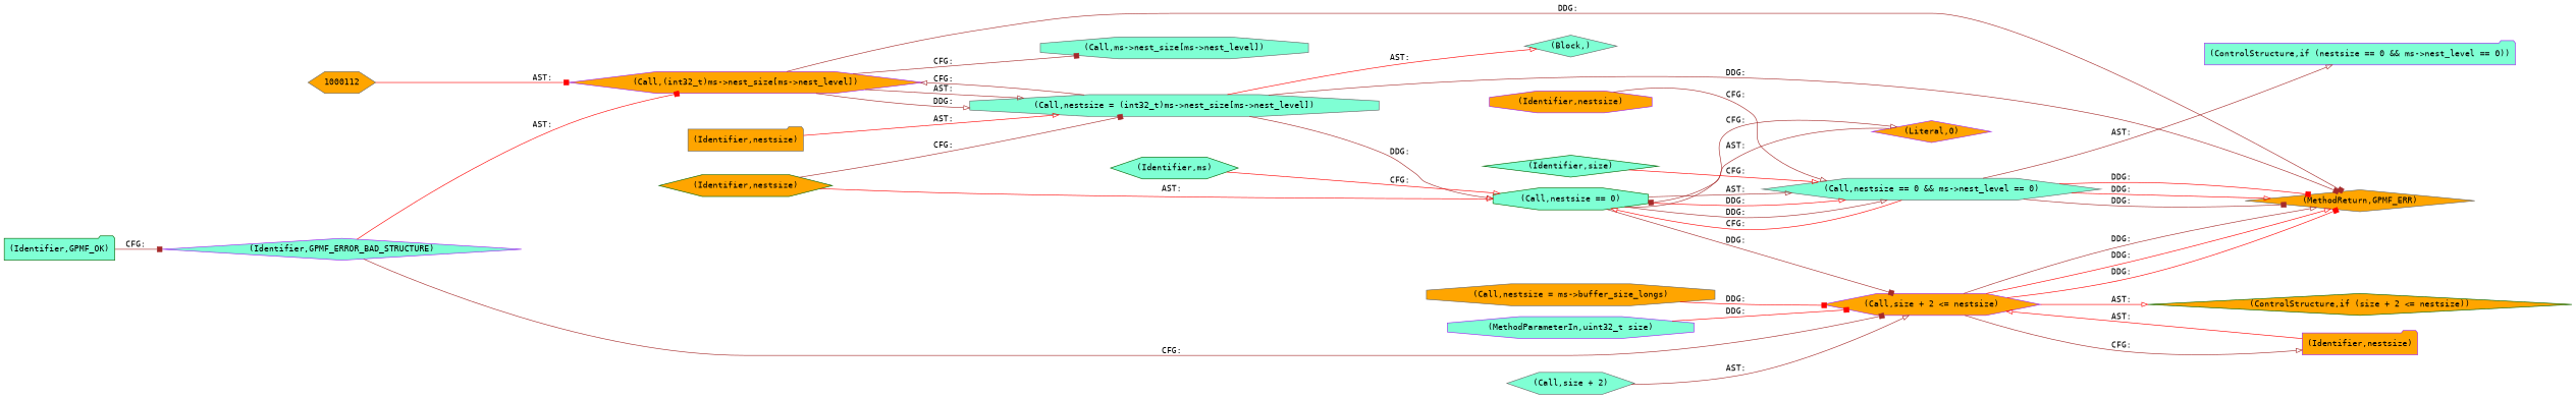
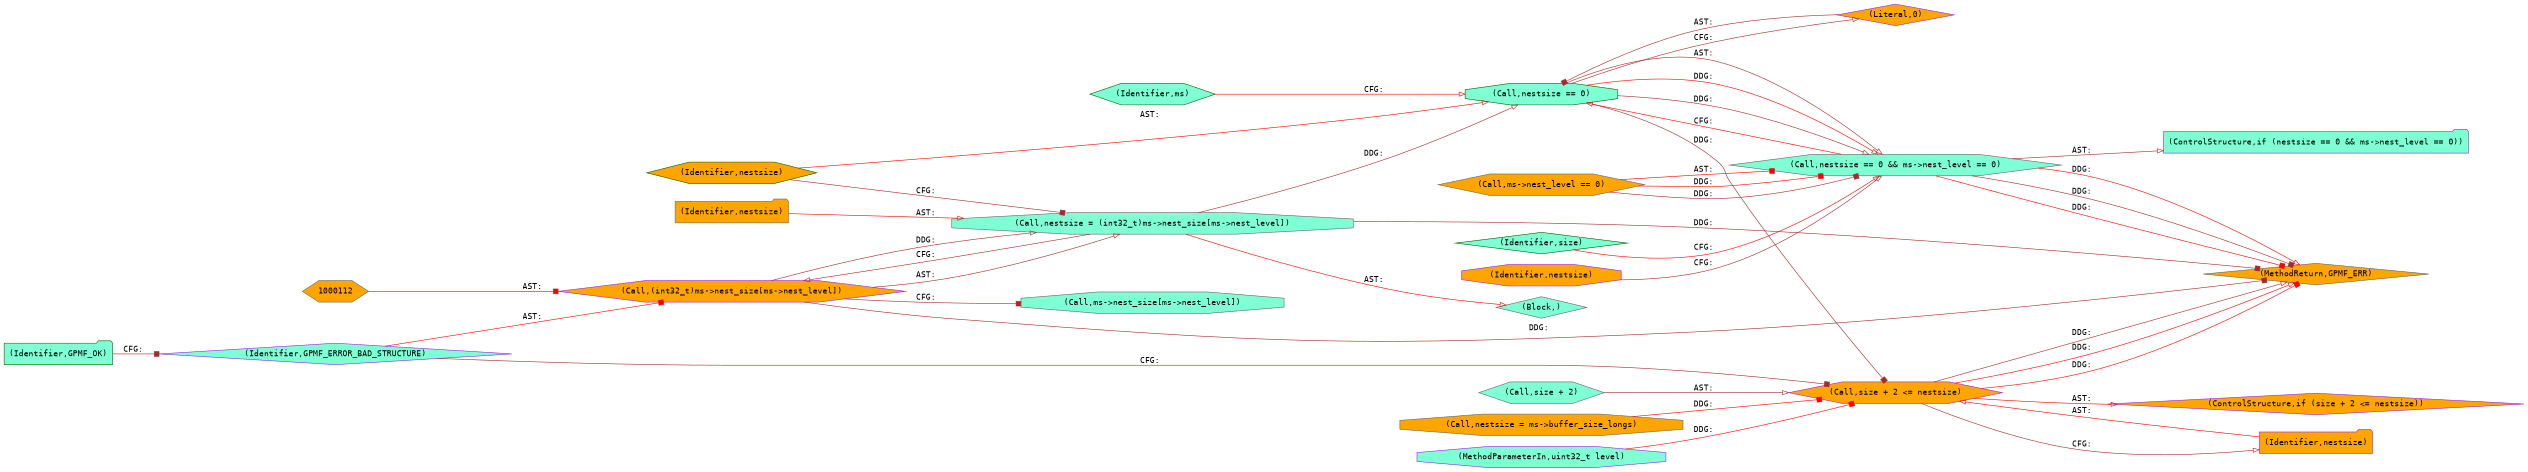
  digraph {
    fontname="DejaVu Sans Mono"
    rankdir=LR
    node [color=gray40 fillcolor=orange fontname="DejaVu Sans Mono" shape=hexagon style=filled]
    edge [arrowhead=onormal color=brown fontname="DejaVu Sans Mono"]
    n1 [color=purple label="(Call,(int32_t)ms->nest_size[ms->nest_level])"]
    n2 [fillcolor=aquamarine label="(Call,nestsize = (int32_t)ms->nest_size[ms->nest_level])" shape=octagon]
    n3 [fillcolor=aquamarine label="(Call,ms->nest_size[ms->nest_level])" shape=octagon]
    n4 [label="(MethodReturn,GPMF_ERR)" shape=diamond]
    n5 [color=darkgreen fillcolor=aquamarine label="(Call,nestsize == 0)" shape=octagon]
    n6 [fillcolor=aquamarine label="(Block,)" shape=diamond]
    n7 [fillcolor=aquamarine label="(Call,nestsize == 0 && ms->nest_level == 0)"]
    n8 [color=purple label="(Call,size + 2 <= nestsize)"]
    n9 [color=purple label="(Literal,0)" shape=diamond]
    n10 [color=purple fillcolor=aquamarine label="(ControlStructure,if (nestsize == 0 && ms->nest_level == 0))" shape=folder]
-   n11 [color=darkgreen label="(ControlStructure,if (size + 2 <= nestsize))" shape=diamond]
+   n11 [color=purple label="(ControlStructure,if (size + 2 <= nestsize))" shape=diamond]
    n12 [color=purple label="(Identifier,nestsize)" shape=folder]
+   n13 [label="(Call,ms->nest_level == 0)"]
    n14 [color=darkgreen fillcolor=aquamarine label="(Identifier,GPMF_OK)" shape=folder]
    n15 [color=purple fillcolor=aquamarine label="(Identifier,GPMF_ERROR_BAD_STRUCTURE)" shape=diamond]
    n16 [label="(Call,nestsize = ms->buffer_size_longs)" shape=octagon]
-   n17 [color=purple fillcolor=aquamarine label="(MethodParameterIn,uint32_t size)" shape=octagon]
+   n17 [color=purple fillcolor=aquamarine label="(MethodParameterIn,uint32_t level)" shape=octagon]
    n18 [label="(Identifier,nestsize)" shape=folder]
    n19 [color=darkgreen label="(Identifier,nestsize)"]
    n20 [color=darkgreen fillcolor=aquamarine label="(Identifier,size)" shape=diamond]
    n21 [color=darkgreen fillcolor=aquamarine label="(Identifier,ms)"]
    n22 [color=purple label="(Identifier,nestsize)" shape=octagon]
    n23 [fillcolor=aquamarine label="(Call,size + 2)"]
    1000112
    n1 -> n2 [label="AST: "]
    n1 -> n2 [label="DDG: "]
    n1 -> n3 [arrowhead=box label="CFG: "]
    n1 -> n4 [arrowhead=box label="DDG: "]
    n2 -> n1 [label="CFG: "]
    n2 -> n4 [arrowhead=box label="DDG: "]
    n2 -> n5 [label="DDG: "]
    n2 -> n6 [color=red label="AST: "]
    n5 -> n7 [label="AST: "]
    n5 -> n7 [color=red label="DDG: "]
    n5 -> n7 [label="DDG: "]
    n5 -> n8 [arrowhead=box label="DDG: "]
    n5 -> n9 [label="CFG: "]
    n7 -> n4 [color=red label="DDG: "]
    n7 -> n4 [arrowhead=box label="DDG: "]
    n7 -> n4 [arrowhead=box color=red label="DDG: "]
    n7 -> n5 [color=red label="CFG: "]
    n7 -> n10 [label="AST: "]
    n8 -> n4 [label="DDG: "]
    n8 -> n4 [color=red label="DDG: "]
    n8 -> n4 [arrowhead=box color=red label="DDG: "]
    n8 -> n11 [color=red label="AST: "]
    n8 -> n12 [label="CFG: "]
    n9 -> n5 [arrowhead=box label="AST: "]
    n12 -> n8 [color=red label="AST: "]
+   n13 -> n7 [arrowhead=box color=red label="AST: "]
+   n13 -> n7 [arrowhead=box color=red label="DDG: "]
+   n13 -> n7 [arrowhead=box label="DDG: "]
    n14 -> n15 [arrowhead=box label="CFG: "]
    n15 -> n1 [arrowhead=box color=red label="AST: "]
    n15 -> n8 [arrowhead=box label="CFG: "]
    n16 -> n8 [arrowhead=box color=red label="DDG: "]
    n17 -> n8 [arrowhead=box color=red label="DDG: "]
    n18 -> n2 [color=red label="AST: "]
    n19 -> n2 [arrowhead=box label="CFG: "]
    n19 -> n5 [color=red label="AST: "]
    n20 -> n7 [color=red label="CFG: "]
    n21 -> n5 [color=red label="CFG: "]
    n22 -> n7 [label="CFG: "]
    n23 -> n8 [label="AST: "]
    1000112 -> n1 [arrowhead=box color=red label="AST: "]
  }
